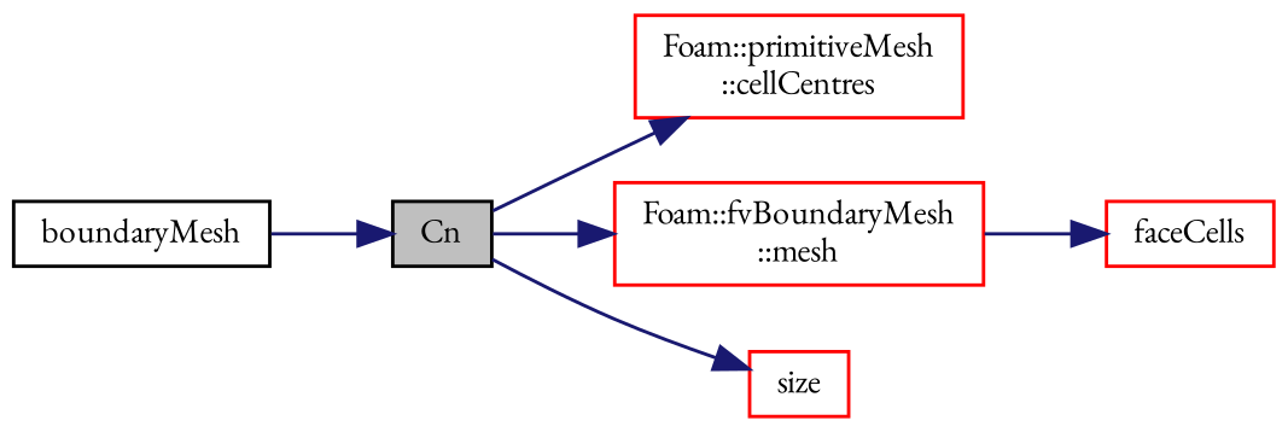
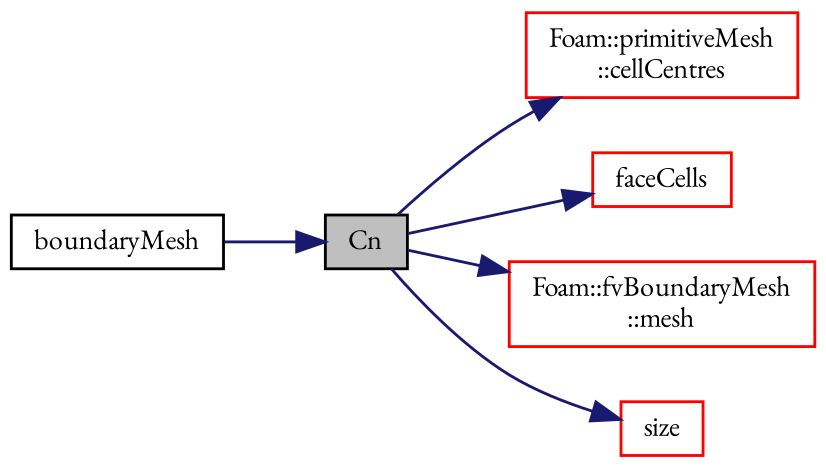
  digraph {
    fontname="EB Garamond"
    rankdir=LR
    node [color=red fontname="EB Garamond" fontsize=10 shape=record]
    edge [color=midnightblue fontname="EB Garamond" fontsize=10 labelfontname=FreeSans labelfontsize=10 style=solid]
    n1 [color=black fillcolor=grey75 fontcolor=black height=0.2 label=Cn style=filled width=0.4]
    n2 [height=0.2 label="Foam::primitiveMesh\l::cellCentres" width=0.4]
    n3 [height=0.2 label=faceCells width=0.4]
    n4 [height=0.2 label="Foam::fvBoundaryMesh\l::mesh" width=0.4]
    n5 [height=0.2 label=size width=0.4]
    n6 [color=black height=0.2 label=boundaryMesh width=0.4]
    n1 -> n2
-   n4 -> n3
+   n1 -> n3
    n1 -> n4
    n1 -> n5
    n6 -> n1
  }
